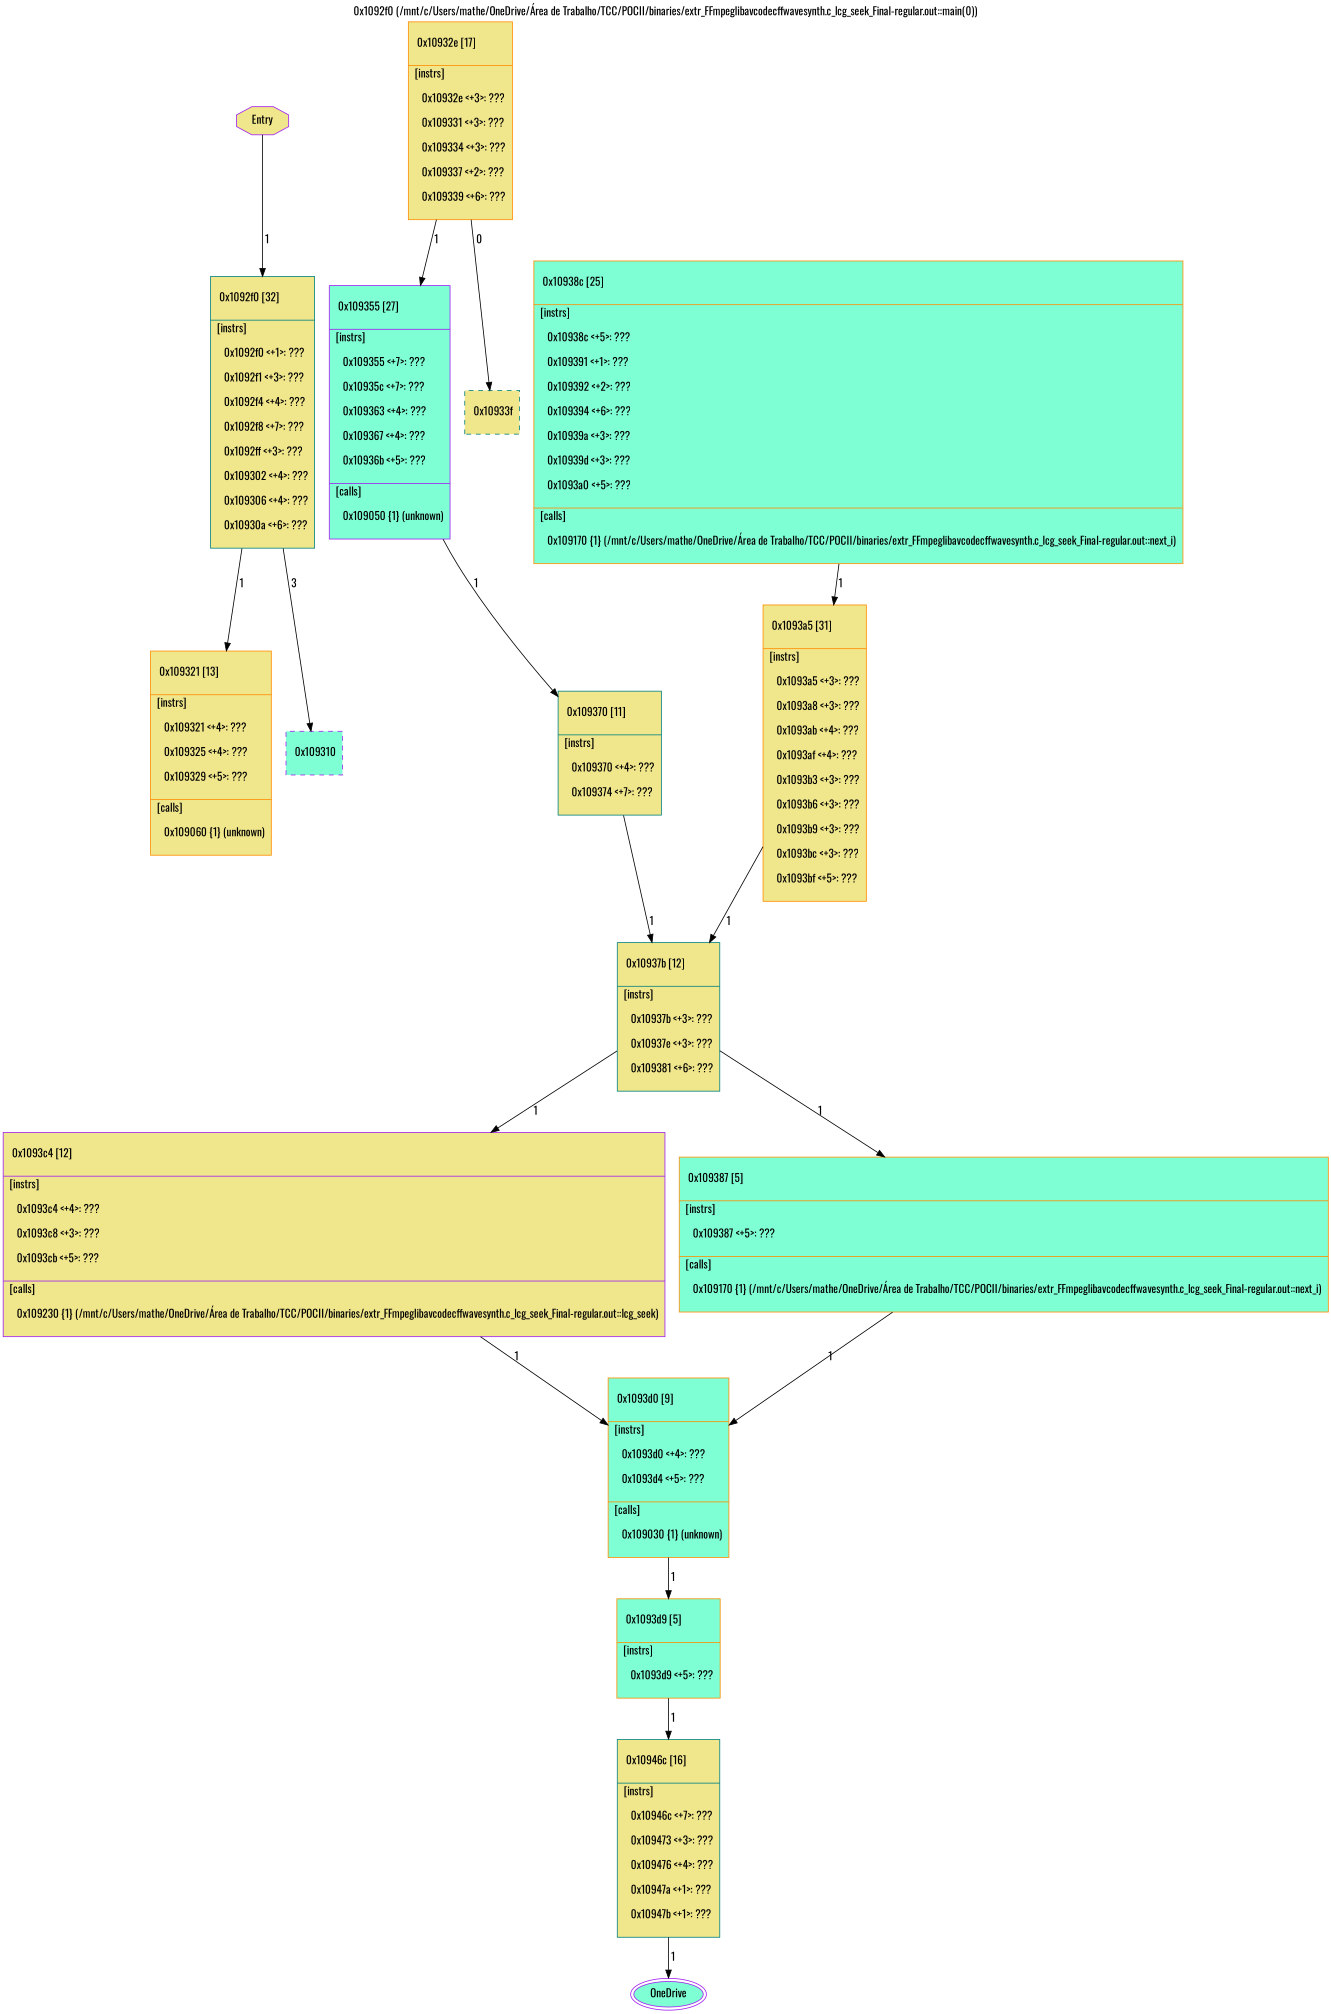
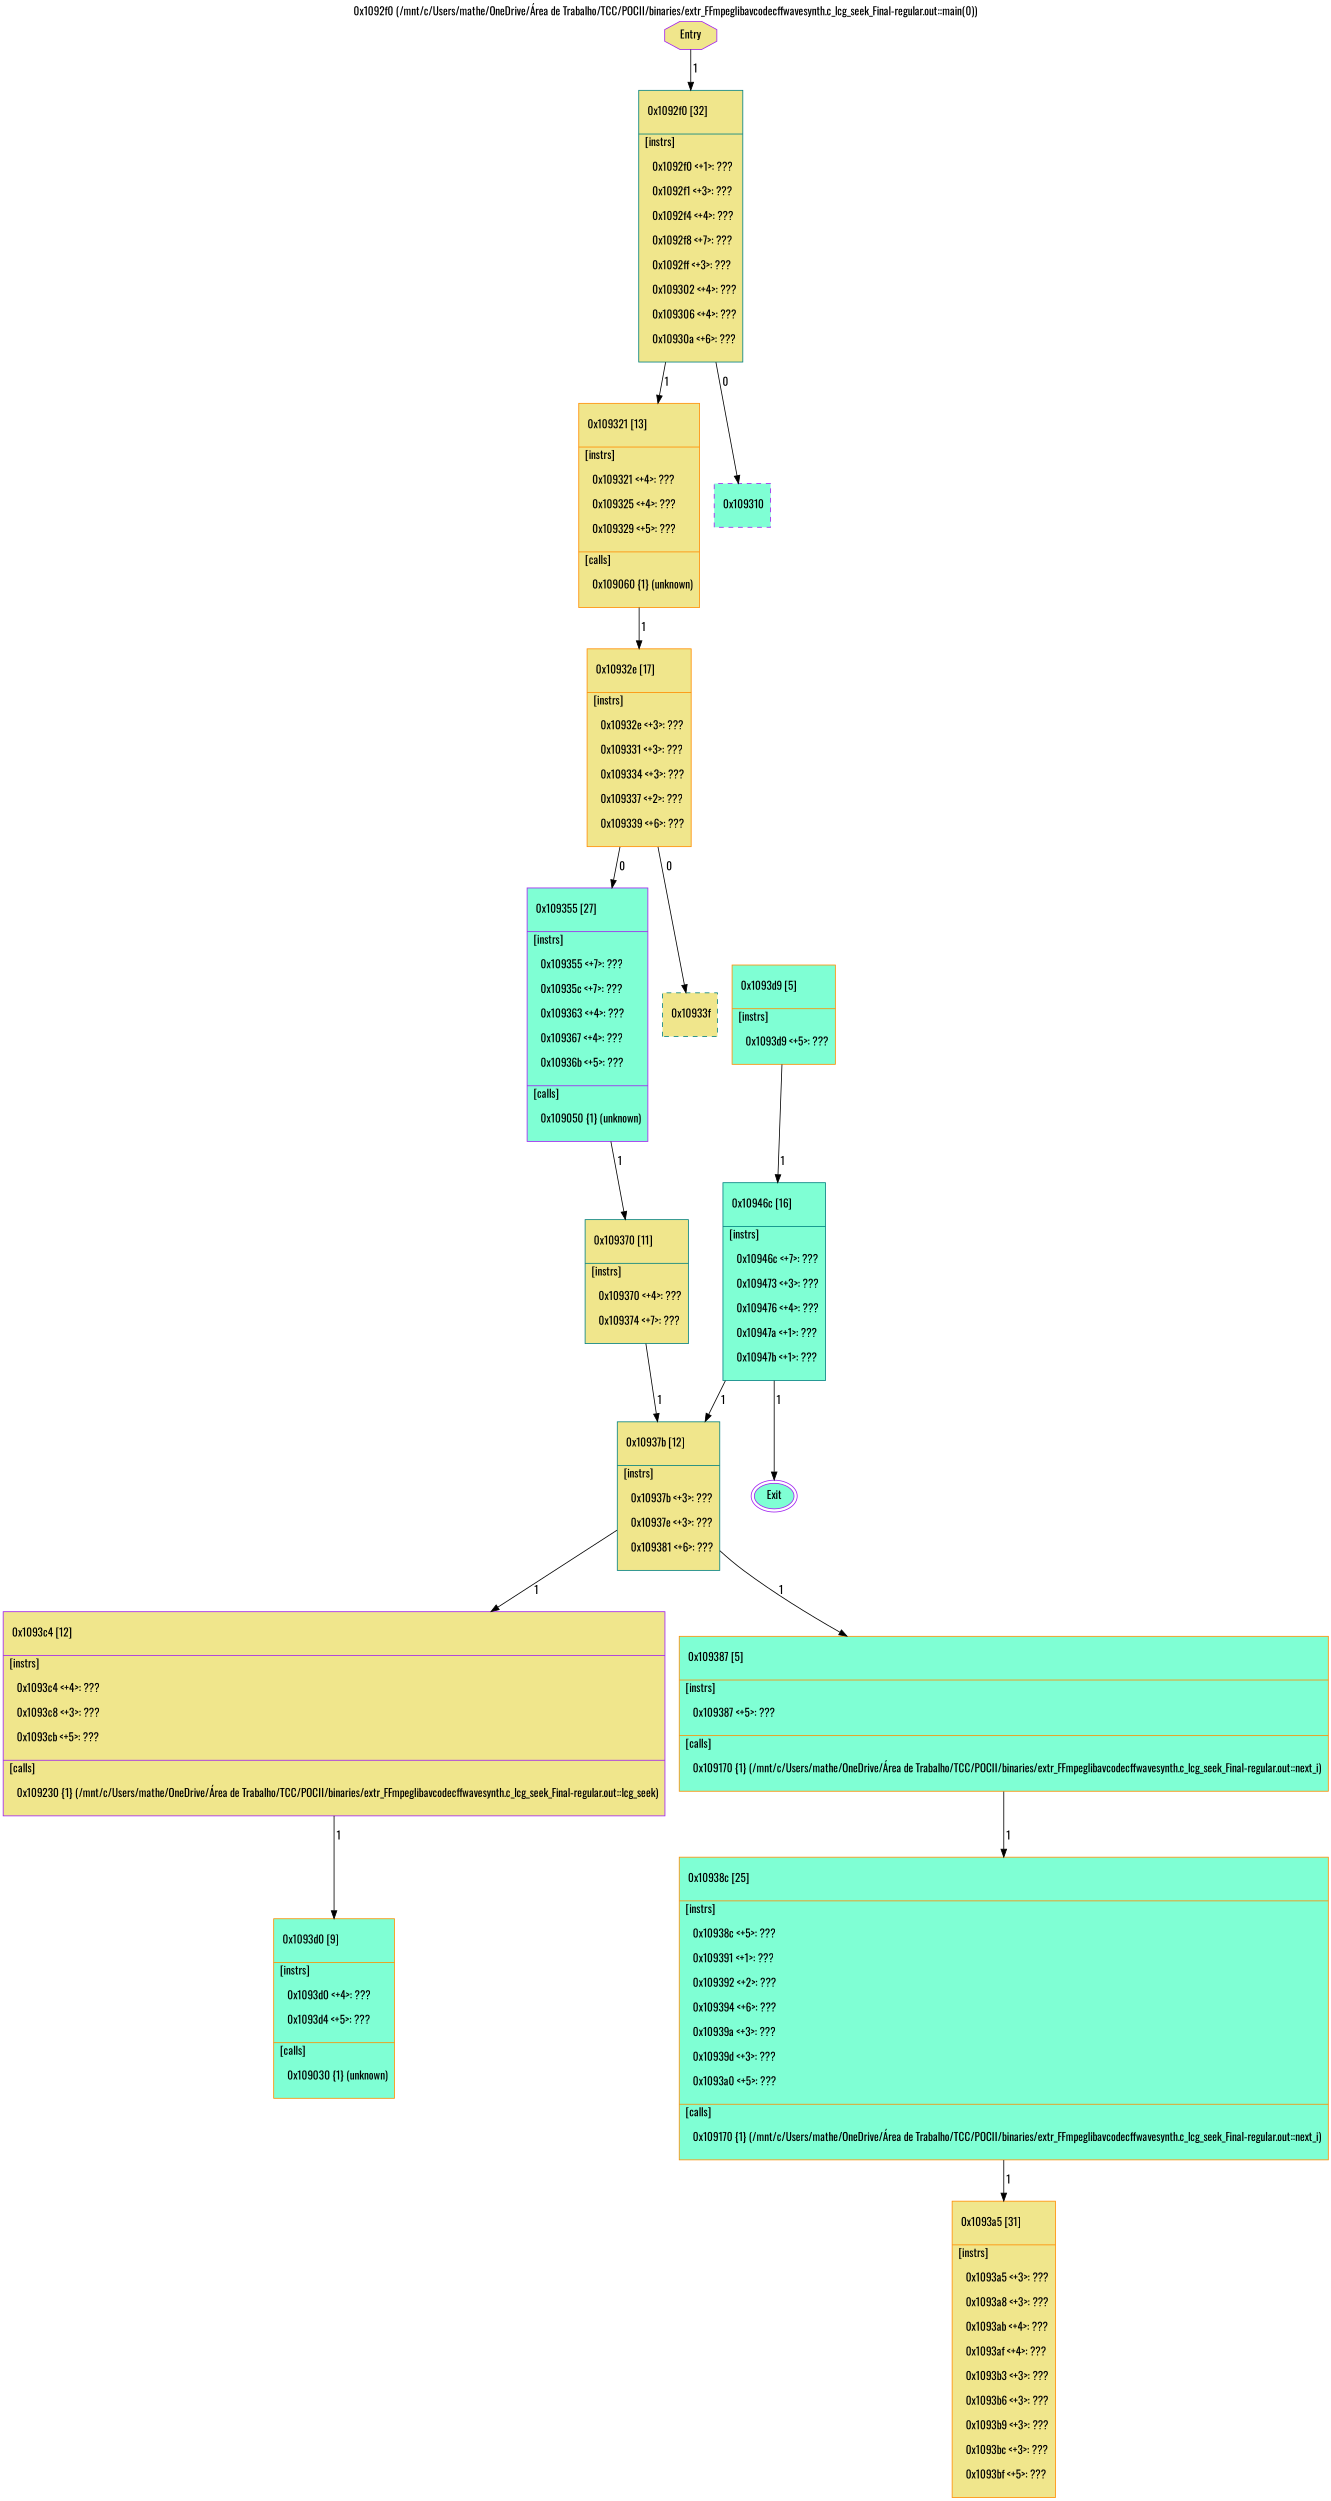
  digraph {
    fontname=Oswald
    label="0x1092f0 (/mnt/c/Users/mathe/OneDrive/Área de Trabalho/TCC/POCII/binaries/extr_FFmpeglibavcodecffwavesynth.c_lcg_seek_Final-regular.out::main(0))"
    labelloc=t
    node [color=darkorange fillcolor=khaki fontname=Oswald shape=record style=filled]
    edge [fontname=Oswald]
    Entry [color=purple height=0.3 shape=octagon width=0.3]
    n2 [color=teal label="{\n     0x1092f0 [32]\l\n     | [instrs]\l\n     &nbsp;&nbsp;0x1092f0 \<+1\>: ???\l\n     &nbsp;&nbsp;0x1092f1 \<+3\>: ???\l\n     &nbsp;&nbsp;0x1092f4 \<+4\>: ???\l\n     &nbsp;&nbsp;0x1092f8 \<+7\>: ???\l\n     &nbsp;&nbsp;0x1092ff \<+3\>: ???\l\n     &nbsp;&nbsp;0x109302 \<+4\>: ???\l\n     &nbsp;&nbsp;0x109306 \<+4\>: ???\l\n     &nbsp;&nbsp;0x10930a \<+6\>: ???\l\n  }"]
    n3 [label="{\n     0x109321 [13]\l\n     | [instrs]\l\n     &nbsp;&nbsp;0x109321 \<+4\>: ???\l\n     &nbsp;&nbsp;0x109325 \<+4\>: ???\l\n     &nbsp;&nbsp;0x109329 \<+5\>: ???\l\n     | [calls]\l\n     &nbsp;&nbsp;0x109060 \{1\} (unknown)\l\n  }"]
    n4 [color=purple fillcolor=aquamarine label="{\n     0x109310\l\n  }" style="dashed,filled"]
    n5 [label="{\n     0x10932e [17]\l\n     | [instrs]\l\n     &nbsp;&nbsp;0x10932e \<+3\>: ???\l\n     &nbsp;&nbsp;0x109331 \<+3\>: ???\l\n     &nbsp;&nbsp;0x109334 \<+3\>: ???\l\n     &nbsp;&nbsp;0x109337 \<+2\>: ???\l\n     &nbsp;&nbsp;0x109339 \<+6\>: ???\l\n  }"]
    n6 [color=purple fillcolor=aquamarine label="{\n     0x109355 [27]\l\n     | [instrs]\l\n     &nbsp;&nbsp;0x109355 \<+7\>: ???\l\n     &nbsp;&nbsp;0x10935c \<+7\>: ???\l\n     &nbsp;&nbsp;0x109363 \<+4\>: ???\l\n     &nbsp;&nbsp;0x109367 \<+4\>: ???\l\n     &nbsp;&nbsp;0x10936b \<+5\>: ???\l\n     | [calls]\l\n     &nbsp;&nbsp;0x109050 \{1\} (unknown)\l\n  }"]
    n7 [color=teal label="{\n     0x10933f\l\n  }" style="dashed,filled"]
    n8 [color=teal label="{\n     0x109370 [11]\l\n     | [instrs]\l\n     &nbsp;&nbsp;0x109370 \<+4\>: ???\l\n     &nbsp;&nbsp;0x109374 \<+7\>: ???\l\n  }"]
    n9 [color=teal label="{\n     0x10937b [12]\l\n     | [instrs]\l\n     &nbsp;&nbsp;0x10937b \<+3\>: ???\l\n     &nbsp;&nbsp;0x10937e \<+3\>: ???\l\n     &nbsp;&nbsp;0x109381 \<+6\>: ???\l\n  }"]
    n10 [color=purple label="{\n     0x1093c4 [12]\l\n     | [instrs]\l\n     &nbsp;&nbsp;0x1093c4 \<+4\>: ???\l\n     &nbsp;&nbsp;0x1093c8 \<+3\>: ???\l\n     &nbsp;&nbsp;0x1093cb \<+5\>: ???\l\n     | [calls]\l\n     &nbsp;&nbsp;0x109230 \{1\} (/mnt/c/Users/mathe/OneDrive/Área de Trabalho/TCC/POCII/binaries/extr_FFmpeglibavcodecffwavesynth.c_lcg_seek_Final-regular.out::lcg_seek)\l\n  }"]
    n11 [fillcolor=aquamarine label="{\n     0x109387 [5]\l\n     | [instrs]\l\n     &nbsp;&nbsp;0x109387 \<+5\>: ???\l\n     | [calls]\l\n     &nbsp;&nbsp;0x109170 \{1\} (/mnt/c/Users/mathe/OneDrive/Área de Trabalho/TCC/POCII/binaries/extr_FFmpeglibavcodecffwavesynth.c_lcg_seek_Final-regular.out::next_i)\l\n  }"]
    n12 [fillcolor=aquamarine label="{\n     0x1093d0 [9]\l\n     | [instrs]\l\n     &nbsp;&nbsp;0x1093d0 \<+4\>: ???\l\n     &nbsp;&nbsp;0x1093d4 \<+5\>: ???\l\n     | [calls]\l\n     &nbsp;&nbsp;0x109030 \{1\} (unknown)\l\n  }"]
    n13 [fillcolor=aquamarine label="{\n     0x10938c [25]\l\n     | [instrs]\l\n     &nbsp;&nbsp;0x10938c \<+5\>: ???\l\n     &nbsp;&nbsp;0x109391 \<+1\>: ???\l\n     &nbsp;&nbsp;0x109392 \<+2\>: ???\l\n     &nbsp;&nbsp;0x109394 \<+6\>: ???\l\n     &nbsp;&nbsp;0x10939a \<+3\>: ???\l\n     &nbsp;&nbsp;0x10939d \<+3\>: ???\l\n     &nbsp;&nbsp;0x1093a0 \<+5\>: ???\l\n     | [calls]\l\n     &nbsp;&nbsp;0x109170 \{1\} (/mnt/c/Users/mathe/OneDrive/Área de Trabalho/TCC/POCII/binaries/extr_FFmpeglibavcodecffwavesynth.c_lcg_seek_Final-regular.out::next_i)\l\n  }"]
    n14 [fillcolor=aquamarine label="{\n     0x1093d9 [5]\l\n     | [instrs]\l\n     &nbsp;&nbsp;0x1093d9 \<+5\>: ???\l\n  }"]
    n15 [label="{\n     0x1093a5 [31]\l\n     | [instrs]\l\n     &nbsp;&nbsp;0x1093a5 \<+3\>: ???\l\n     &nbsp;&nbsp;0x1093a8 \<+3\>: ???\l\n     &nbsp;&nbsp;0x1093ab \<+4\>: ???\l\n     &nbsp;&nbsp;0x1093af \<+4\>: ???\l\n     &nbsp;&nbsp;0x1093b3 \<+3\>: ???\l\n     &nbsp;&nbsp;0x1093b6 \<+3\>: ???\l\n     &nbsp;&nbsp;0x1093b9 \<+3\>: ???\l\n     &nbsp;&nbsp;0x1093bc \<+3\>: ???\l\n     &nbsp;&nbsp;0x1093bf \<+5\>: ???\l\n  }"]
-   n16 [color=teal label="{\n     0x10946c [16]\l\n     | [instrs]\l\n     &nbsp;&nbsp;0x10946c \<+7\>: ???\l\n     &nbsp;&nbsp;0x109473 \<+3\>: ???\l\n     &nbsp;&nbsp;0x109476 \<+4\>: ???\l\n     &nbsp;&nbsp;0x10947a \<+1\>: ???\l\n     &nbsp;&nbsp;0x10947b \<+1\>: ???\l\n  }"]
-   Exit [color=purple fillcolor=aquamarine height=0.3 peripheries=2 shape=ellipse width=0.3 label=OneDrive]
+   n16 [color=teal fillcolor=aquamarine label="{\n     0x10946c [16]\l\n     | [instrs]\l\n     &nbsp;&nbsp;0x10946c \<+7\>: ???\l\n     &nbsp;&nbsp;0x109473 \<+3\>: ???\l\n     &nbsp;&nbsp;0x109476 \<+4\>: ???\l\n     &nbsp;&nbsp;0x10947a \<+1\>: ???\l\n     &nbsp;&nbsp;0x10947b \<+1\>: ???\l\n  }"]
+   Exit [color=purple fillcolor=aquamarine height=0.3 peripheries=2 shape=ellipse width=0.3]
    Entry -> n2 [label=" 1"]
    n2 -> n3 [label=" 1"]
-   n2 -> n4 [label=" 3"]
-   n5 -> n6 [label=" 1"]
+   n2 -> n4 [label=" 0"]
+   n3 -> n5 [label=" 1"]
+   n5 -> n6 [label=" 0"]
    n5 -> n7 [label=" 0"]
    n6 -> n8 [label=" 1"]
    n8 -> n9 [label=" 1"]
    n9 -> n10 [label=" 1"]
    n9 -> n11 [label=" 1"]
    n10 -> n12 [label=" 1"]
-   n11 -> n12 [label=" 1"]
-   n12 -> n14 [label=" 1"]
+   n11 -> n13 [label=" 1"]
    n13 -> n15 [label=" 1"]
    n14 -> n16 [label=" 1"]
-   n15 -> n9 [label=" 1"]
+   n16 -> n9 [label=" 1"]
    n16 -> Exit [label=" 1"]
  }
